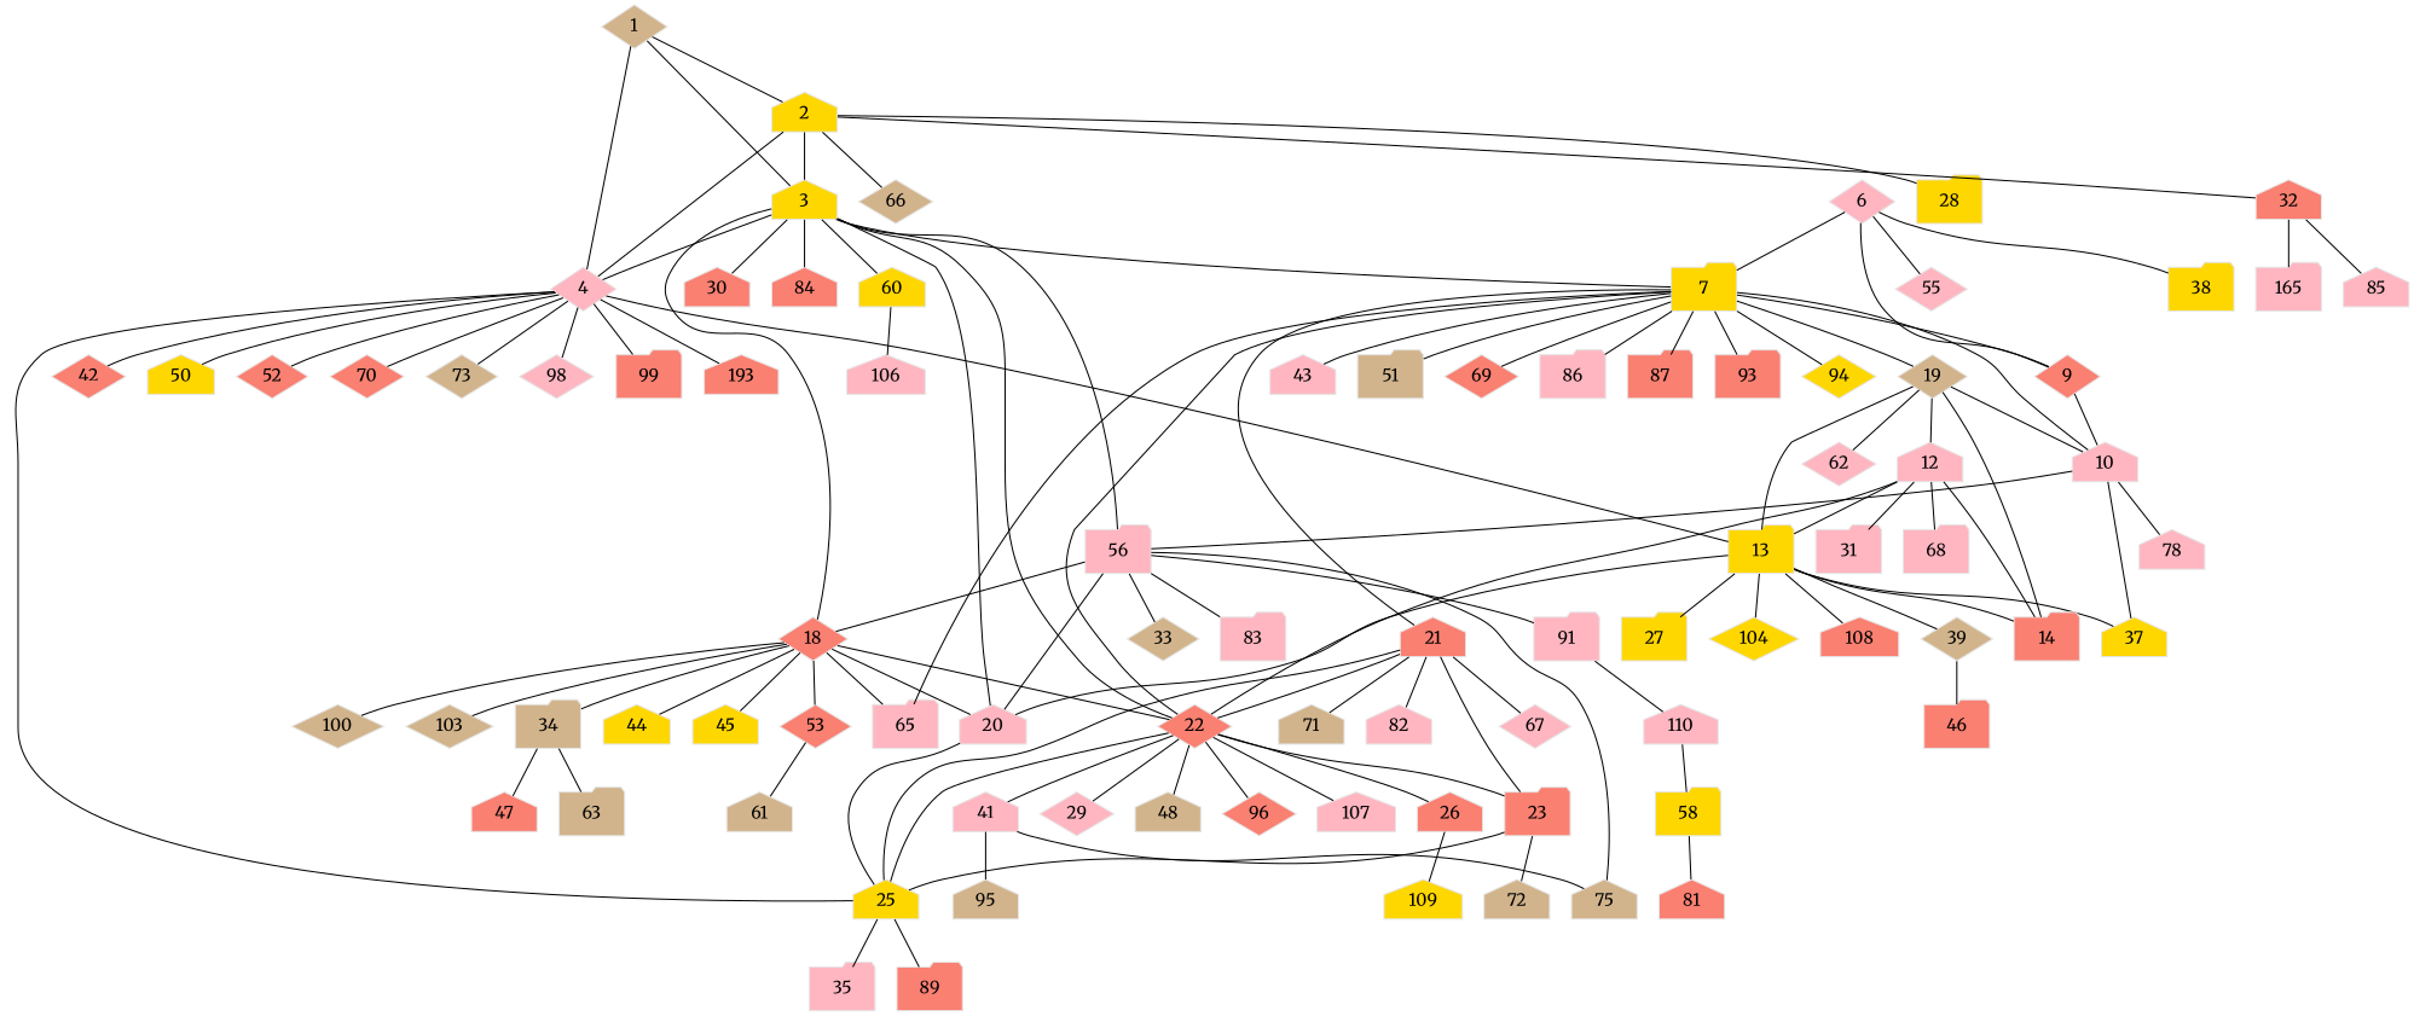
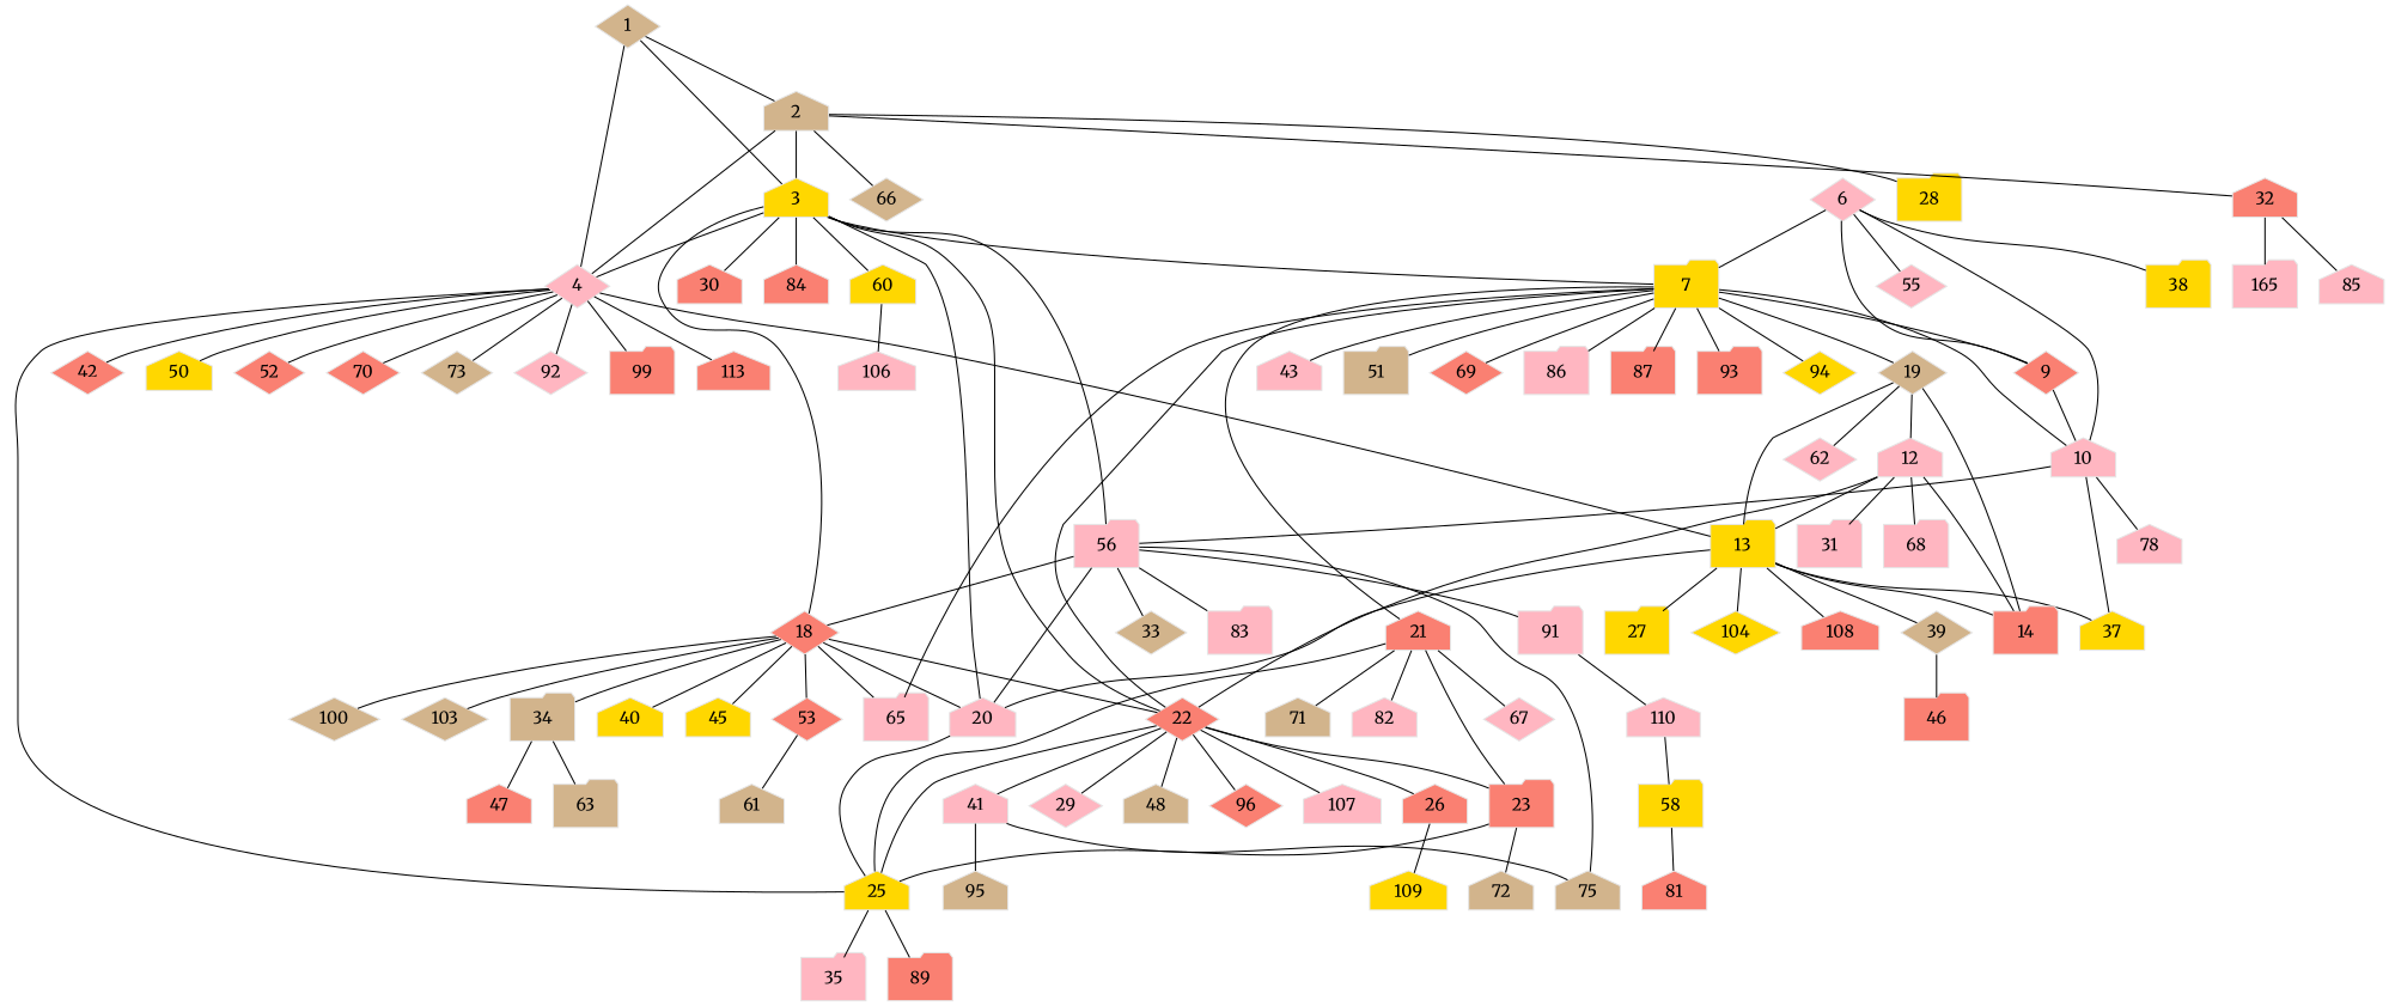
  graph {
    fontname=Merriweather
    node [color=gray90 fillcolor=lightpink fontname=Merriweather shape=house style=filled]
    edge [fontname=Merriweather]
    1 [fillcolor=tan shape=diamond]
-   2 [fillcolor=gold]
+   2 [fillcolor=tan]
    3 [fillcolor=gold super="+19"]
    4 [shape=diamond super="+5"]
    28 [fillcolor=gold shape=folder]
    32 [fillcolor=salmon super="+36"]
    66 [fillcolor=tan shape=diamond]
    7 [fillcolor=gold shape=folder super="+8"]
    n9 [label=56 shape=folder super="+17"]
    18 [fillcolor=salmon shape=diamond super="+88"]
    20 [super="+80"]
    22 [fillcolor=salmon shape=diamond super="+24"]
    30 [fillcolor=salmon]
    60 [fillcolor=gold]
    84 [fillcolor=salmon]
    13 [fillcolor=gold shape=folder super="+15"]
    25 [fillcolor=gold super="+102"]
    42 [fillcolor=salmon shape=diamond]
    50 [fillcolor=gold super="+109"]
    52 [fillcolor=salmon shape=diamond]
    70 [fillcolor=salmon shape=diamond]
    73 [fillcolor=tan shape=diamond]
-   92 [shape=diamond label=98]
+   92 [shape=diamond]
    99 [fillcolor=salmon shape=folder]
-   113 [fillcolor=salmon label=193]
+   113 [fillcolor=salmon]
    85
    n27 [label=165 shape=folder]
    9 [fillcolor=salmon shape=diamond]
    10 [super="+54"]
    n30 [fillcolor=tan label=19 shape=diamond super="+72"]
    21 [fillcolor=salmon super="+79"]
    43
    51 [fillcolor=tan shape=folder]
    65 [shape=folder]
    69 [fillcolor=salmon shape=diamond]
    86 [shape=folder super="+98"]
    87 [fillcolor=salmon shape=folder]
    93 [fillcolor=salmon shape=folder]
    94 [fillcolor=gold shape=diamond]
    33 [fillcolor=tan shape=diamond]
    75 [fillcolor=tan]
    83 [shape=folder]
    91 [shape=folder]
    34 [fillcolor=tan shape=folder super="+44"]
-   40 [fillcolor=gold label=44]
+   40 [fillcolor=gold]
    45 [fillcolor=gold]
    53 [fillcolor=salmon shape=diamond super="+59"]
    100 [fillcolor=tan shape=diamond]
    103 [fillcolor=tan shape=diamond]
    23 [fillcolor=salmon shape=folder super="+112"]
    26 [fillcolor=salmon super="+77"]
    29 [shape=diamond]
    41 [super="+56"]
    48 [fillcolor=tan]
    96 [fillcolor=salmon shape=diamond]
    107
    106
    37 [fillcolor=gold]
    14 [fillcolor=salmon shape=folder super="+90"]
    27 [fillcolor=gold shape=folder]
    39 [fillcolor=tan shape=diamond super="+111"]
    104 [fillcolor=gold shape=diamond]
    108 [fillcolor=salmon]
    35 [shape=folder]
    89 [fillcolor=salmon shape=folder]
    6 [shape=diamond super="+49"]
    38 [fillcolor=gold shape=folder]
    55 [shape=diamond]
    78
    12 [super="+74"]
    62 [shape=diamond]
    67 [shape=diamond]
    71 [fillcolor=tan]
    82
    31 [shape=folder super="+64"]
    68 [shape=folder]
    46 [fillcolor=salmon shape=folder]
    110
    47 [fillcolor=salmon]
    63 [fillcolor=tan shape=folder]
    61 [fillcolor=tan]
    n82 [fillcolor=tan label=72]
    n83 [fillcolor=gold label=109]
    95 [fillcolor=tan]
    58 [fillcolor=gold shape=folder super="+97"]
    81 [fillcolor=salmon]
    1 -- 2
    1 -- 3
    1 -- 4 [weight=2]
    2 -- 3
    2 -- 4 [weight=2]
    2 -- 28
    2 -- 32
    2 -- 66
    3 -- 4 [weight=2]
    3 -- 7
    3 -- n9 [weight=2]
    3 -- 18
    3 -- 20
    3 -- 22
    3 -- 30
    3 -- 60
    3 -- 84
    4 -- 13
    4 -- 25
    4 -- 42
    4 -- 50
    4 -- 52
    4 -- 70
    4 -- 73
    4 -- 92
    4 -- 99
    4 -- 113
    32 -- 85
    32 -- n27
    7 -- 22
    7 -- 9 [weight=2]
    7 -- 10 [weight=2]
    7 -- n30
    7 -- 21
    7 -- 43
    7 -- 51
    7 -- 65
    7 -- 69
    7 -- 86
    7 -- 87
    7 -- 93
    7 -- 94
    n9 -- 18 [weight=2]
    n9 -- 20 [weight=2]
    n9 -- 33
    n9 -- 75
    n9 -- 83
    n9 -- 91
    18 -- 20
    18 -- 22
    18 -- 65
    18 -- 34
    18 -- 40
    18 -- 45
    18 -- 53
    18 -- 100
    18 -- 103
    20 -- 25
    22 -- 25 [weight=2]
    22 -- 23 [weight=2]
    22 -- 26
    22 -- 29
    22 -- 41
    22 -- 48
    22 -- 96
    22 -- 107
    60 -- 106
    13 -- 20
    13 -- 37
    13 -- 14 [weight=2]
    13 -- 27
    13 -- 39
    13 -- 104
    13 -- 108
    25 -- 35
    25 -- 89
    9 -- 10
    10 -- n9
    10 -- 37
    10 -- 78
    n30 -- 13 [weight=2]
    n30 -- 14
    n30 -- 12
    n30 -- 62
-   21 -- 22 [weight=2]
    21 -- 25
    21 -- 23
    21 -- 67
    21 -- 71
    21 -- 82
    91 -- 110
    34 -- 47
    34 -- 63
    53 -- 61
    23 -- 25
    23 -- n82
    26 -- n83
    41 -- 75
    41 -- 95
    39 -- 46
    6 -- 7 [weight=2]
    6 -- 9
-   n30 -- 10
+   6 -- 10
    6 -- 38
    6 -- 55
    12 -- 22
    12 -- 13 [weight=2]
    12 -- 14
    12 -- 31
    12 -- 68
    110 -- 58
    58 -- 81
  }
